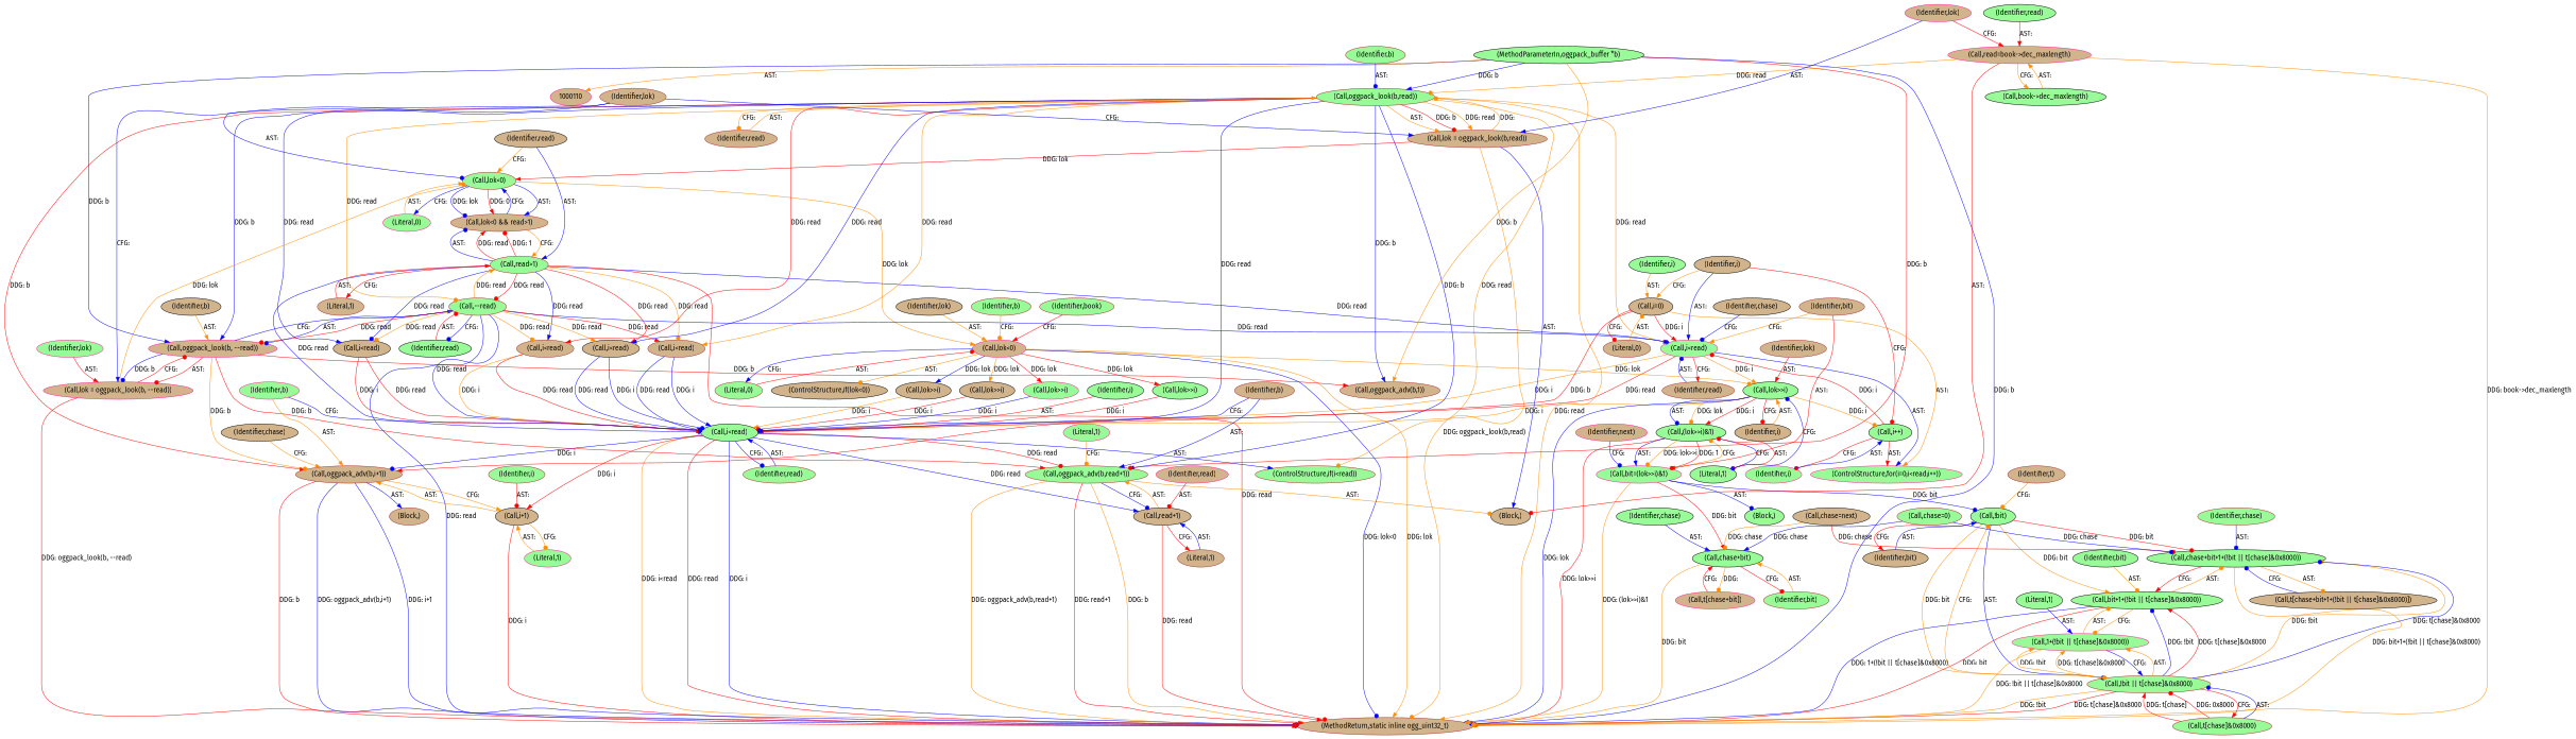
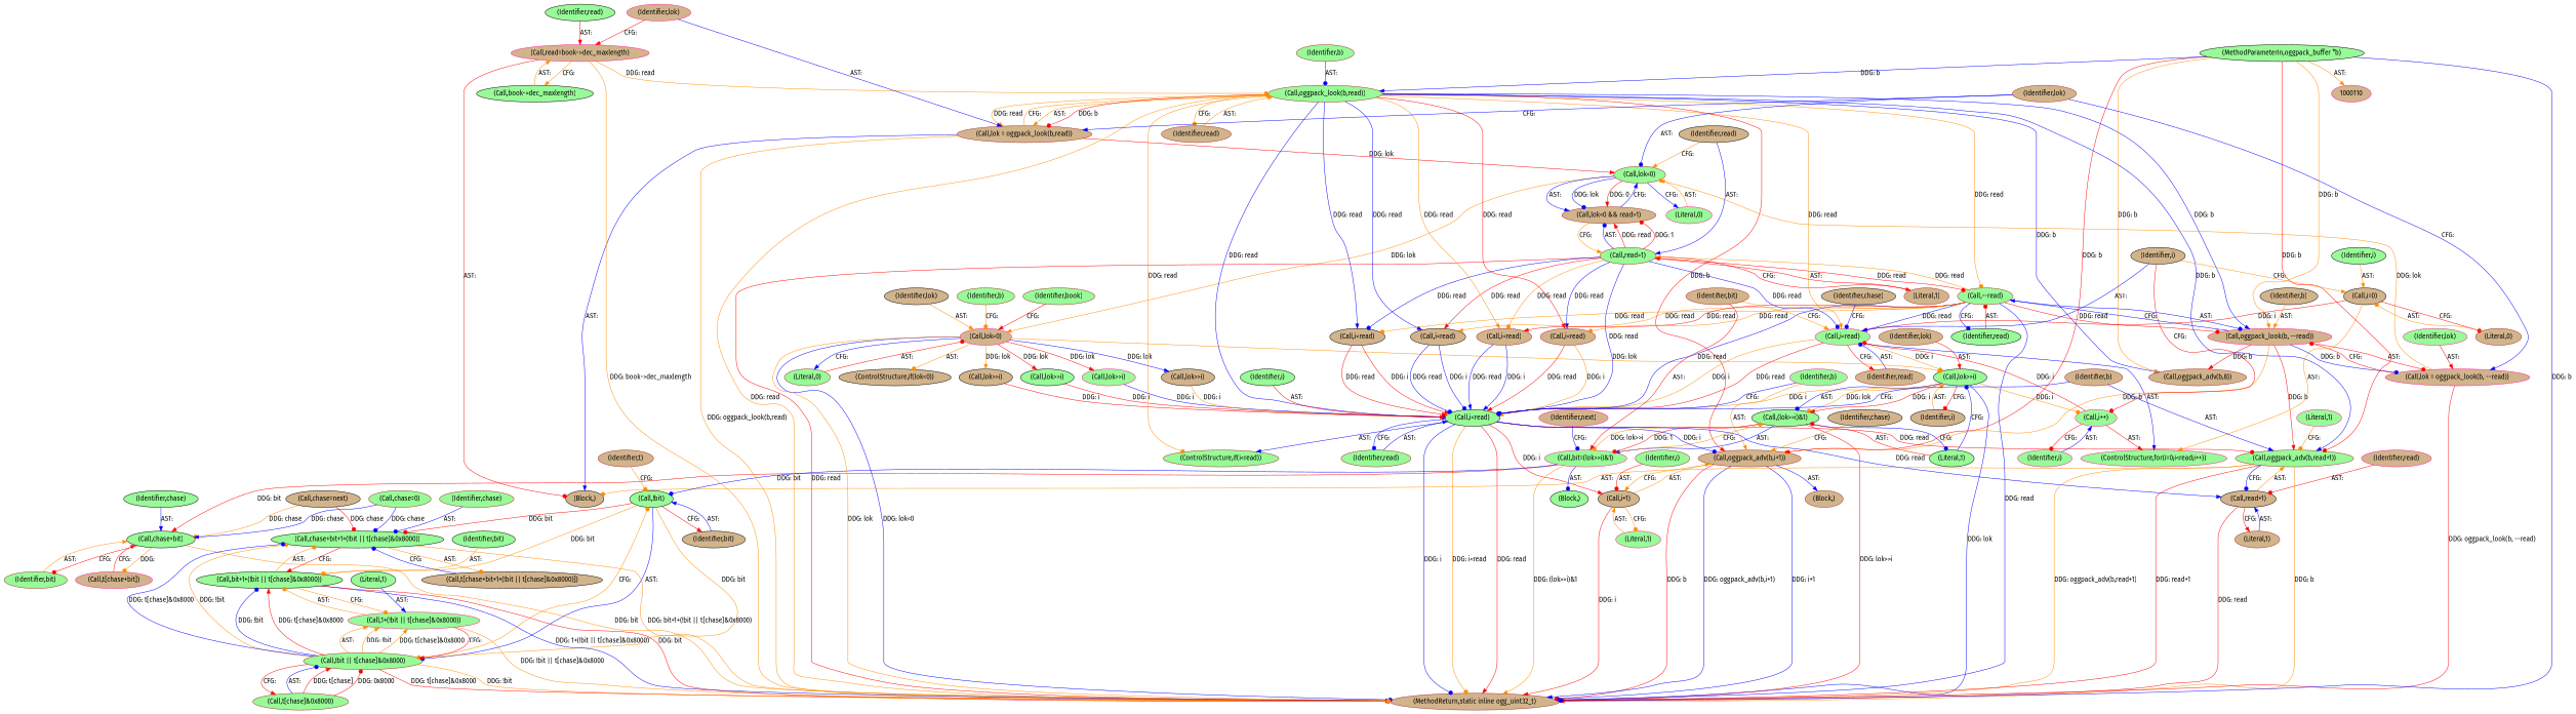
  digraph {
    fontname="Fira Sans"
    node [color=black fillcolor=palegreen fontname="Fira Sans" style=filled]
    edge [arrowhead=normal color=darkorange fontname="Fira Sans"]
    n1 [color=deeppink label="(Call,i<read)"]
    n2 [label="(Call,lok>>i)"]
    n3 [label="(Call,i<read)"]
    n4 [color=brown fillcolor=tan label="(Identifier,read)"]
    n5 [color=deeppink label="(ControlStructure,for(i=0;i<read;i++))"]
-   n6 [label="(Call,i++)"]
+   n6 [color=deeppink label="(Call,i++)"]
    n7 [label="(Call,(lok>>i)&1)"]
    n8 [fillcolor=tan label="(Identifier,i)"]
    n9 [color=brown fillcolor=tan label="(MethodReturn,static inline ogg_uint32_t)"]
    n10 [color=brown fillcolor=tan label="(Call,oggpack_adv(b,i+1))"]
    n11 [color=brown label="(Call,oggpack_adv(b,read+1))"]
    n12 [fillcolor=tan label="(Call,i+1)"]
    n13 [fillcolor=tan label="(Call,read+1)"]
    n14 [color=brown label="(ControlStructure,if(i<read))"]
    n15 [color=brown label="(Identifier,read)"]
    n16 [color=deeppink label="(Identifier,i)"]
    n17 [color=deeppink label="(Call,bit=(lok>>i)&1)"]
    n18 [label="(Literal,1)"]
    n19 [color=deeppink fillcolor=tan label="(Call,lok<0)"]
    n20 [label="(Call,lok>>i)"]
    n21 [color=brown label="(Literal,0)"]
    n22 [color=deeppink label="(Call,lok>>i)"]
    n23 [fillcolor=tan label="(ControlStructure,if(lok<0))"]
    n24 [fillcolor=tan label="(Call,lok>>i)"]
    n25 [fillcolor=tan label="(Call,lok>>i)"]
    n26 [color=brown label="(Call,lok<0)"]
    n27 [color=brown fillcolor=tan label="(Call,lok<0 && read>1)"]
    n28 [color=deeppink label="(Literal,0)"]
    n29 [color=brown label="(Call,read>1)"]
    n30 [color=brown fillcolor=tan label="(Call,lok = oggpack_look(b,read))"]
    n31 [color=brown label="(Call,oggpack_look(b,read))"]
    n32 [fillcolor=tan label="(Block,)"]
    n33 [color=deeppink fillcolor=tan label="(Call,oggpack_look(b, --read))"]
    n34 [color=brown label="(Call,--read)"]
    n35 [fillcolor=tan label="(Call,i<read)"]
    n36 [fillcolor=tan label="(Call,i<read)"]
-   n37 [color=brown fillcolor=tan label="(Call,oggpack_adv(b,1))"]
+   n37 [color=brown fillcolor=tan label="(Call,oggpack_adv(b,8))"]
    n38 [color=brown fillcolor=tan label="(Identifier,read)"]
    n39 [color=brown fillcolor=tan label="(Call,i<read)"]
    n40 [color=brown fillcolor=tan label="(Call,i<read)"]
    n41 [color=deeppink fillcolor=tan label="(Call,lok = oggpack_look(b, --read))"]
    n42 [label="(Identifier,read)"]
    n43 [color=brown fillcolor=tan label="(Literal,1)"]
    n44 [color=brown fillcolor=tan label="(Block,)"]
    n45 [label="(MethodParameterIn,oggpack_buffer *b)"]
    1000110 [color=deeppink fillcolor=tan]
    n47 [color=deeppink fillcolor=tan label="(Call,read=book->dec_maxlength)"]
    n48 [label="(Call,book->dec_maxlength)"]
    n49 [fillcolor=tan label="(Call,i=0)"]
    n50 [color=brown fillcolor=tan label="(Literal,0)"]
    n51 [color=deeppink label="(Literal,1)"]
    n52 [color=brown fillcolor=tan label="(Literal,1)"]
    n53 [label="(Call,chase+bit)"]
    n54 [label="(Call,!bit)"]
    n55 [label="(Block,)"]
    n56 [color=brown label="(Identifier,bit)"]
    n57 [color=deeppink fillcolor=tan label="(Call,t[chase+bit])"]
    n58 [label="(Call,chase+bit+1+(!bit || t[chase]&0x8000))"]
    n59 [label="(Call,bit+1+(!bit || t[chase]&0x8000))"]
    n60 [color=brown label="(Call,!bit || t[chase]&0x8000)"]
    n61 [fillcolor=tan label="(Identifier,bit)"]
    n62 [fillcolor=tan label="(Call,t[chase+bit+1+(!bit || t[chase]&0x8000)])"]
    n63 [color=deeppink label="(Call,1+(!bit || t[chase]&0x8000))"]
    n64 [color=brown label="(Call,t[chase]&0x8000)"]
    n65 [color=brown fillcolor=tan label="(Identifier,t)"]
    n66 [color=brown label="(Identifier,b)"]
    n67 [label="(Identifier,read)"]
    n68 [color=deeppink fillcolor=tan label="(Identifier,read)"]
    n69 [color=deeppink fillcolor=tan label="(Identifier,lok)"]
    n70 [color=brown fillcolor=tan label="(Identifier,lok)"]
    n71 [color=brown fillcolor=tan label="(Identifier,bit)"]
    n72 [color=deeppink label="(Identifier,lok)"]
    n73 [color=brown label="(Identifier,i)"]
    n74 [fillcolor=tan label="(Identifier,i)"]
    n75 [color=brown label="(Identifier,b)"]
    n76 [label="(Identifier,chase)"]
    n77 [fillcolor=tan label="(Identifier,chase)"]
    n78 [label="(Literal,1)"]
    n79 [color=brown fillcolor=tan label="(Identifier,lok)"]
    n80 [fillcolor=tan label="(Identifier,chase)"]
    n81 [color=deeppink label="(Identifier,b)"]
    n82 [color=brown label="(Identifier,chase)"]
    n83 [label="(Identifier,i)"]
    n84 [fillcolor=tan label="(Identifier,read)"]
    n85 [label="(Identifier,i)"]
    n86 [color=brown label="(Identifier,book)"]
    n87 [fillcolor=tan label="(Call,chase=next)"]
    n88 [color=deeppink fillcolor=tan label="(Identifier,next)"]
    n89 [label="(Identifier,bit)"]
    n90 [fillcolor=tan label="(Identifier,b)"]
    n91 [color=deeppink label="(Literal,1)"]
    n92 [color=brown fillcolor=tan label="(Identifier,b)"]
    n93 [color=brown label="(Call,chase=0)"]
    n94 [fillcolor=tan label="(Identifier,lok)"]
    n1 -> n2 [label="DDG: i"]
    n1 -> n3 [arrowhead=dot label="DDG: i"]
    n1 -> n3 [arrowhead=dot color=red label="DDG: read"]
    n1 -> n4 [color=red label="CFG: "]
    n1 -> n5 [color=blue label="AST: "]
    n2 -> n3 [label="DDG: i"]
    n2 -> n6 [arrowhead=dot label="DDG: i"]
    n2 -> n7 [arrowhead=dot color=blue label="AST: "]
    n2 -> n7 [arrowhead=dot label="DDG: lok"]
    n2 -> n7 [color=red label="DDG: i"]
    n2 -> n8 [arrowhead=dot color=red label="CFG: "]
    n2 -> n9 [color=blue label="DDG: lok"]
    n3 -> n9 [arrowhead=dot color=blue label="DDG: i"]
    n3 -> n9 [arrowhead=dot label="DDG: i<read"]
    n3 -> n9 [color=red label="DDG: read"]
    n3 -> n10 [arrowhead=dot color=blue label="DDG: i"]
    n3 -> n11 [arrowhead=dot color=red label="DDG: read"]
    n3 -> n12 [color=red label="DDG: i"]
    n3 -> n13 [color=blue label="DDG: read"]
    n3 -> n14 [color=blue label="AST: "]
    n3 -> n15 [arrowhead=dot color=blue label="CFG: "]
    n4 -> n1 [arrowhead=dot color=blue label="AST: "]
    n6 -> n1 [arrowhead=dot color=red label="DDG: i"]
    n6 -> n5 [color=red label="AST: "]
    n6 -> n16 [arrowhead=dot color=red label="CFG: "]
    n7 -> n9 [arrowhead=dot color=red label="DDG: lok>>i"]
    n7 -> n17 [color=blue label="AST: "]
    n7 -> n17 [arrowhead=dot label="DDG: lok>>i"]
    n7 -> n17 [arrowhead=dot color=red label="DDG: 1"]
    n7 -> n18 [arrowhead=dot color=blue label="CFG: "]
    n8 -> n2 [label="AST: "]
    n10 -> n9 [arrowhead=dot color=blue label="DDG: i+1"]
    n10 -> n9 [arrowhead=dot color=red label="DDG: b"]
    n10 -> n9 [color=blue label="DDG: oggpack_adv(b,i+1)"]
    n10 -> n12 [label="CFG: "]
    n10 -> n44 [color=blue label="AST: "]
    n11 -> n9 [label="DDG: b"]
    n11 -> n9 [label="DDG: oggpack_adv(b,read+1)"]
    n11 -> n9 [color=red label="DDG: read+1"]
    n11 -> n13 [arrowhead=dot color=blue label="CFG: "]
    n11 -> n32 [arrowhead=dot label="AST: "]
    n12 -> n9 [color=red label="DDG: i"]
    n12 -> n10 [label="AST: "]
    n12 -> n51 [arrowhead=dot label="CFG: "]
    n13 -> n9 [color=red label="DDG: read"]
    n13 -> n11 [label="AST: "]
    n13 -> n52 [color=red label="CFG: "]
    n15 -> n3 [color=blue label="AST: "]
    n16 -> n6 [color=blue label="AST: "]
    n17 -> n7 [arrowhead=dot label="CFG: "]
    n17 -> n9 [label="DDG: (lok>>i)&1"]
    n17 -> n53 [color=red label="DDG: bit"]
    n17 -> n54 [arrowhead=dot color=blue label="DDG: bit"]
    n17 -> n55 [arrowhead=dot color=blue label="AST: "]
    n18 -> n2 [arrowhead=dot color=blue label="CFG: "]
    n18 -> n7 [arrowhead=dot color=red label="AST: "]
    n19 -> n2 [arrowhead=dot label="DDG: lok"]
    n19 -> n9 [arrowhead=dot color=blue label="DDG: lok<0"]
    n19 -> n9 [label="DDG: lok"]
    n19 -> n20 [color=red label="DDG: lok"]
    n19 -> n21 [color=blue label="CFG: "]
    n19 -> n22 [color=red label="DDG: lok"]
    n19 -> n23 [arrowhead=dot label="AST: "]
    n19 -> n24 [color=blue label="DDG: lok"]
    n19 -> n25 [label="DDG: lok"]
    n20 -> n3 [color=red label="DDG: i"]
    n21 -> n19 [arrowhead=dot color=red label="AST: "]
    n22 -> n3 [arrowhead=dot color=blue label="DDG: i"]
    n24 -> n3 [label="DDG: i"]
    n25 -> n3 [arrowhead=dot color=red label="DDG: i"]
    n26 -> n19 [label="DDG: lok"]
    n26 -> n27 [color=blue label="AST: "]
    n26 -> n27 [arrowhead=dot color=blue label="DDG: lok"]
    n26 -> n27 [color=red label="DDG: 0"]
    n26 -> n28 [color=blue label="CFG: "]
    n27 -> n26 [color=blue label="CFG: "]
    n27 -> n29 [label="CFG: "]
    n28 -> n26 [label="AST: "]
    n29 -> n1 [arrowhead=dot color=blue label="DDG: read"]
    n29 -> n3 [arrowhead=dot color=blue label="DDG: read"]
    n29 -> n9 [arrowhead=dot color=red label="DDG: read"]
    n29 -> n27 [arrowhead=dot color=blue label="AST: "]
    n29 -> n27 [color=red label="DDG: read"]
    n29 -> n27 [arrowhead=dot color=red label="DDG: 1"]
    n29 -> n34 [arrowhead=dot color=red label="DDG: read"]
    n29 -> n35 [arrowhead=dot color=blue label="DDG: read"]
    n29 -> n36 [color=red label="DDG: read"]
    n29 -> n39 [arrowhead=dot label="DDG: read"]
    n29 -> n40 [color=blue label="DDG: read"]
    n29 -> n43 [color=red label="CFG: "]
    n30 -> n9 [arrowhead=dot label="DDG: oggpack_look(b,read)"]
    n30 -> n26 [color=red label="DDG: lok"]
-   n30 -> n31 [arrowhead=dot label="DDG: "]
+   n30 -> n31 [arrowhead=dot label="CFG: "]
    n30 -> n32 [color=blue label="AST: "]
    n31 -> n1 [label="DDG: read"]
    n31 -> n3 [arrowhead=dot color=blue label="DDG: read"]
    n31 -> n9 [label="DDG: read"]
    n31 -> n10 [color=red label="DDG: b"]
    n31 -> n11 [color=blue label="DDG: b"]
    n31 -> n14 [arrowhead=dot label="DDG: read"]
    n31 -> n30 [label="AST: "]
    n31 -> n30 [arrowhead=dot color=red label="DDG: b"]
    n31 -> n30 [label="DDG: read"]
    n31 -> n33 [color=blue label="DDG: b"]
    n31 -> n34 [arrowhead=dot label="DDG: read"]
    n31 -> n35 [color=blue label="DDG: read"]
    n31 -> n36 [color=blue label="DDG: read"]
    n31 -> n37 [color=blue label="DDG: b"]
    n31 -> n38 [arrowhead=dot label="CFG: "]
    n31 -> n39 [label="DDG: read"]
    n31 -> n40 [color=red label="DDG: read"]
    n33 -> n10 [arrowhead=dot label="DDG: b"]
    n33 -> n11 [color=red label="DDG: b"]
    n33 -> n34 [color=blue label="CFG: "]
    n33 -> n37 [color=red label="DDG: b"]
    n33 -> n41 [arrowhead=dot color=red label="AST: "]
    n33 -> n41 [arrowhead=dot color=blue label="DDG: b"]
    n34 -> n1 [color=blue label="DDG: read"]
    n34 -> n3 [arrowhead=dot color=blue label="DDG: read"]
    n34 -> n9 [arrowhead=dot color=blue label="DDG: read"]
    n34 -> n29 [label="DDG: read"]
    n34 -> n33 [arrowhead=dot color=blue label="AST: "]
    n34 -> n33 [arrowhead=dot color=red label="DDG: read"]
    n34 -> n35 [arrowhead=dot label="DDG: read"]
    n34 -> n36 [label="DDG: read"]
    n34 -> n39 [color=red label="DDG: read"]
    n34 -> n40 [arrowhead=dot label="DDG: read"]
    n34 -> n42 [arrowhead=dot color=blue label="CFG: "]
    n35 -> n3 [color=red label="DDG: i"]
    n35 -> n3 [color=red label="DDG: read"]
    n36 -> n3 [arrowhead=dot color=blue label="DDG: i"]
    n36 -> n3 [arrowhead=dot color=blue label="DDG: read"]
    n38 -> n31 [label="AST: "]
    n39 -> n3 [color=blue label="DDG: i"]
    n39 -> n3 [color=blue label="DDG: read"]
    n40 -> n3 [label="DDG: i"]
    n40 -> n3 [color=red label="DDG: read"]
    n41 -> n9 [arrowhead=dot color=red label="DDG: oggpack_look(b, --read)"]
    n41 -> n26 [arrowhead=dot label="DDG: lok"]
    n41 -> n33 [arrowhead=dot color=red label="CFG: "]
    n42 -> n34 [arrowhead=dot color=red label="AST: "]
    n43 -> n29 [color=red label="AST: "]
    n45 -> n9 [arrowhead=dot color=blue label="DDG: b"]
-   n49 -> n10 [color=red label="DDG: b"]
+   n45 -> n10 [color=red label="DDG: b"]
    n45 -> n11 [arrowhead=dot color=red label="DDG: b"]
    n45 -> n31 [color=blue label="DDG: b"]
-   n45 -> n33 [color=blue label="DDG: b"]
+   n45 -> n33 [label="DDG: b"]
    n45 -> n37 [label="DDG: b"]
    n45 -> 1000110 [label="AST: "]
    n47 -> n9 [arrowhead=dot label="DDG: book->dec_maxlength"]
    n47 -> n31 [arrowhead=dot label="DDG: read"]
    n47 -> n32 [arrowhead=dot color=red label="AST: "]
    n47 -> n48 [label="CFG: "]
    n48 -> n47 [label="AST: "]
    n49 -> n1 [color=red label="DDG: i"]
    n49 -> n5 [label="AST: "]
    n49 -> n50 [arrowhead=dot color=red label="CFG: "]
    n50 -> n49 [arrowhead=dot label="AST: "]
    n51 -> n12 [label="AST: "]
    n52 -> n13 [color=blue label="AST: "]
    n53 -> n9 [label="DDG: bit"]
    n53 -> n56 [arrowhead=dot color=red label="CFG: "]
    n53 -> n57 [arrowhead=dot label="DDG: "]
    n54 -> n58 [arrowhead=dot color=red label="DDG: bit"]
    n54 -> n59 [label="DDG: bit"]
    n54 -> n60 [arrowhead=dot color=blue label="AST: "]
    n54 -> n60 [arrowhead=dot label="DDG: bit"]
    n54 -> n61 [color=red label="CFG: "]
    n56 -> n53 [label="AST: "]
    n57 -> n53 [color=red label="CFG: "]
    n58 -> n9 [label="DDG: bit+1+(!bit || t[chase]&0x8000)"]
    n58 -> n59 [color=red label="CFG: "]
    n58 -> n62 [arrowhead=dot label="AST: "]
    n59 -> n9 [color=blue label="DDG: 1+(!bit || t[chase]&0x8000)"]
    n59 -> n9 [arrowhead=dot color=red label="DDG: bit"]
    n59 -> n58 [arrowhead=dot label="AST: "]
    n59 -> n63 [arrowhead=dot label="CFG: "]
    n60 -> n9 [arrowhead=dot color=red label="DDG: t[chase]&0x8000"]
    n60 -> n9 [arrowhead=dot label="DDG: !bit"]
    n60 -> n54 [arrowhead=dot label="CFG: "]
    n60 -> n58 [arrowhead=dot label="DDG: !bit"]
    n60 -> n58 [arrowhead=dot color=blue label="DDG: t[chase]&0x8000"]
    n60 -> n59 [arrowhead=dot color=blue label="DDG: !bit"]
    n60 -> n59 [color=red label="DDG: t[chase]&0x8000"]
    n60 -> n63 [label="AST: "]
    n60 -> n63 [label="DDG: !bit"]
    n60 -> n63 [label="DDG: t[chase]&0x8000"]
    n60 -> n64 [color=red label="CFG: "]
    n61 -> n54 [color=blue label="AST: "]
    n62 -> n58 [arrowhead=dot color=blue label="CFG: "]
    n63 -> n9 [arrowhead=dot label="DDG: !bit || t[chase]&0x8000"]
    n63 -> n59 [arrowhead=dot label="AST: "]
-   n63 -> n60 [color=blue label="CFG: "]
+   n63 -> n60 [color=red label="CFG: "]
    n64 -> n60 [arrowhead=dot color=blue label="AST: "]
    n64 -> n60 [color=red label="DDG: t[chase]"]
    n64 -> n60 [arrowhead=dot color=red label="DDG: 0x8000"]
    n65 -> n54 [arrowhead=dot label="CFG: "]
    n66 -> n31 [arrowhead=dot color=blue label="AST: "]
    n67 -> n47 [color=red label="AST: "]
    n68 -> n13 [arrowhead=dot color=red label="AST: "]
    n69 -> n30 [color=blue label="AST: "]
    n69 -> n47 [color=red label="CFG: "]
    n70 -> n26 [arrowhead=dot color=blue label="AST: "]
    n70 -> n30 [color=blue label="CFG: "]
    n70 -> n41 [color=blue label="CFG: "]
    n71 -> n1 [label="CFG: "]
    n71 -> n17 [color=red label="AST: "]
    n72 -> n41 [color=red label="AST: "]
    n73 -> n12 [arrowhead=dot color=red label="AST: "]
    n74 -> n1 [color=blue label="AST: "]
    n74 -> n6 [arrowhead=dot color=red label="CFG: "]
    n74 -> n49 [label="CFG: "]
    n75 -> n19 [arrowhead=dot label="CFG: "]
    n76 -> n53 [color=blue label="AST: "]
    n77 -> n10 [label="CFG: "]
    n78 -> n63 [color=blue label="AST: "]
    n79 -> n2 [color=red label="AST: "]
    n80 -> n1 [arrowhead=dot color=blue label="CFG: "]
    n81 -> n3 [arrowhead=dot color=blue label="CFG: "]
    n81 -> n10 [label="AST: "]
    n82 -> n58 [arrowhead=dot color=blue label="AST: "]
    n83 -> n3 [color=red label="AST: "]
    n84 -> n26 [label="CFG: "]
    n84 -> n29 [color=blue label="AST: "]
    n85 -> n49 [label="AST: "]
    n86 -> n19 [color=red label="CFG: "]
    n87 -> n53 [arrowhead=dot label="DDG: chase"]
    n87 -> n58 [arrowhead=dot color=red label="DDG: chase"]
    n88 -> n17 [arrowhead=dot color=blue label="CFG: "]
    n89 -> n59 [arrowhead=dot label="AST: "]
    n90 -> n33 [label="AST: "]
    n91 -> n11 [arrowhead=dot label="CFG: "]
    n92 -> n3 [color=blue label="CFG: "]
    n92 -> n11 [color=blue label="AST: "]
    n93 -> n53 [color=blue label="DDG: chase"]
    n93 -> n58 [arrowhead=dot color=blue label="DDG: chase"]
    n94 -> n19 [label="AST: "]
  }
